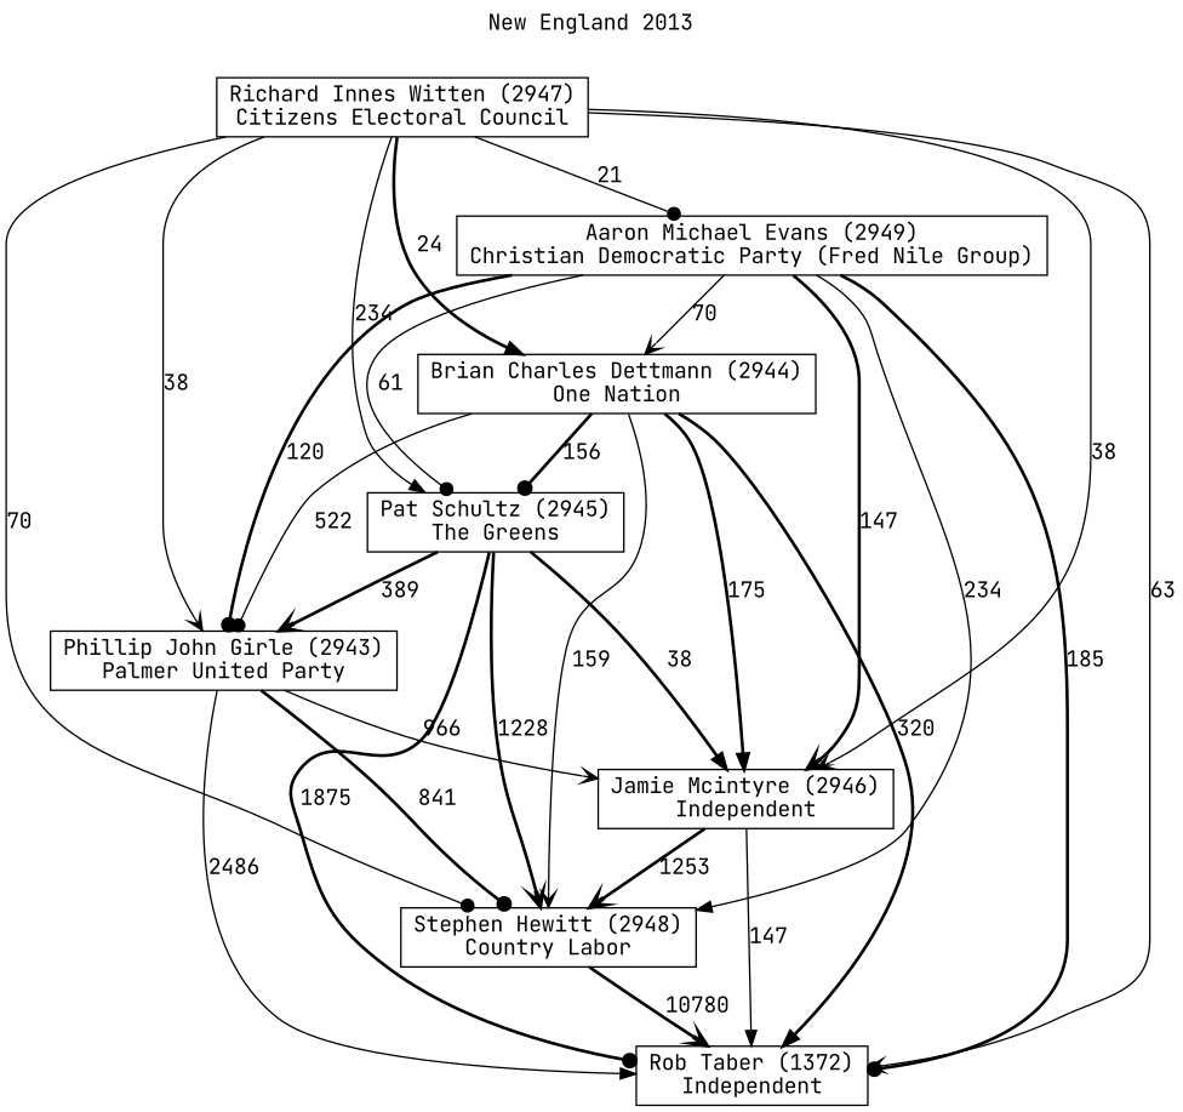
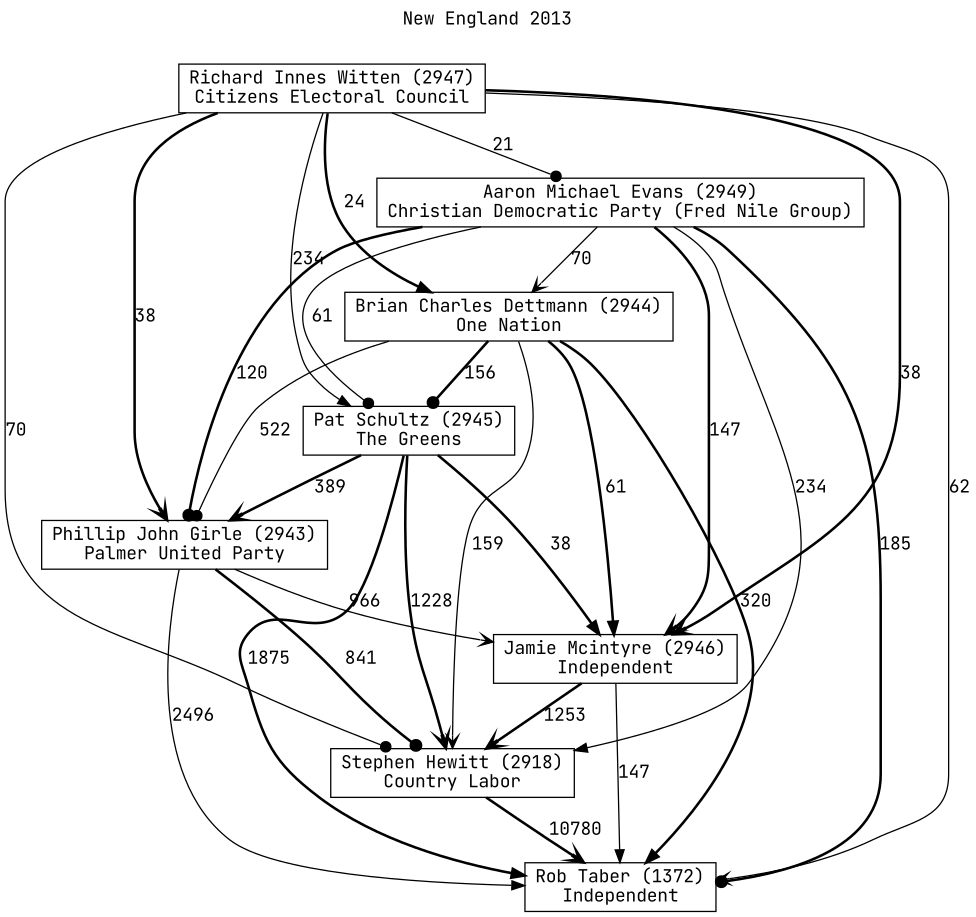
  digraph {
    fontname="JetBrains Mono"
    label="New England 2013"
    labelloc=t
    mclimit=10
    node [fontname="JetBrains Mono" shape=box]
    edge [arrowhead=vee fontname="JetBrains Mono" style=bold]
    n1 [label="Rob Taber (1372)\nIndependent"]
-   n2 [label="Stephen Hewitt (2948)\nCountry Labor"]
+   n2 [label="Stephen Hewitt (2918)\nCountry Labor"]
    n3 [label="Jamie Mcintyre (2946)\nIndependent"]
    n4 [label="Phillip John Girle (2943)\nPalmer United Party"]
    n5 [label="Pat Schultz (2945)\nThe Greens"]
    n6 [label="Brian Charles Dettmann (2944)\nOne Nation"]
    n7 [label="Aaron Michael Evans (2949)\nChristian Democratic Party (Fred Nile Group)"]
    n8 [label="Richard Innes Witten (2947)\nCitizens Electoral Council"]
    n2 -> n1 [label=10780]
    n3 -> n1 [arrowhead=normal label=147 style=solid]
    n3 -> n2 [label=1253]
-   n4 -> n1 [arrowhead=normal label=2486 style=solid]
+   n4 -> n1 [arrowhead=normal label=2496 style=solid]
    n4 -> n2 [arrowhead=dot label=841]
    n4 -> n3 [label=966 style=solid]
-   n5 -> n1 [arrowhead=dot label=1875]
+   n5 -> n1 [arrowhead=normal label=1875]
    n5 -> n2 [label=1228]
    n5 -> n3 [arrowhead=normal label=38]
    n5 -> n4 [label=389]
    n6 -> n1 [arrowhead=normal label=320]
    n6 -> n2 [label=159 style=solid]
-   n6 -> n3 [arrowhead=normal label=175]
+   n6 -> n3 [arrowhead=normal label=61]
    n6 -> n4 [arrowhead=dot label=522 style=solid]
    n6 -> n5 [arrowhead=dot label=156]
    n7 -> n1 [arrowhead=dot label=185]
    n7 -> n2 [arrowhead=normal label=234 style=solid]
    n7 -> n3 [label=147]
    n7 -> n4 [arrowhead=dot label=120]
    n7 -> n5 [arrowhead=dot label=61 style=solid]
    n7 -> n6 [label=70 style=solid]
-   n8 -> n1 [label=63 style=solid]
+   n8 -> n1 [label=62 style=solid]
    n8 -> n2 [arrowhead=dot label=70 style=solid]
-   n8 -> n3 [label=38 style=solid]
-   n8 -> n4 [label=38 style=solid]
+   n8 -> n3 [label=38]
+   n8 -> n4 [label=38]
    n8 -> n5 [arrowhead=normal label=234 style=solid]
    n8 -> n6 [arrowhead=normal label=24]
    n8 -> n7 [arrowhead=dot label=21 style=solid]
  }
